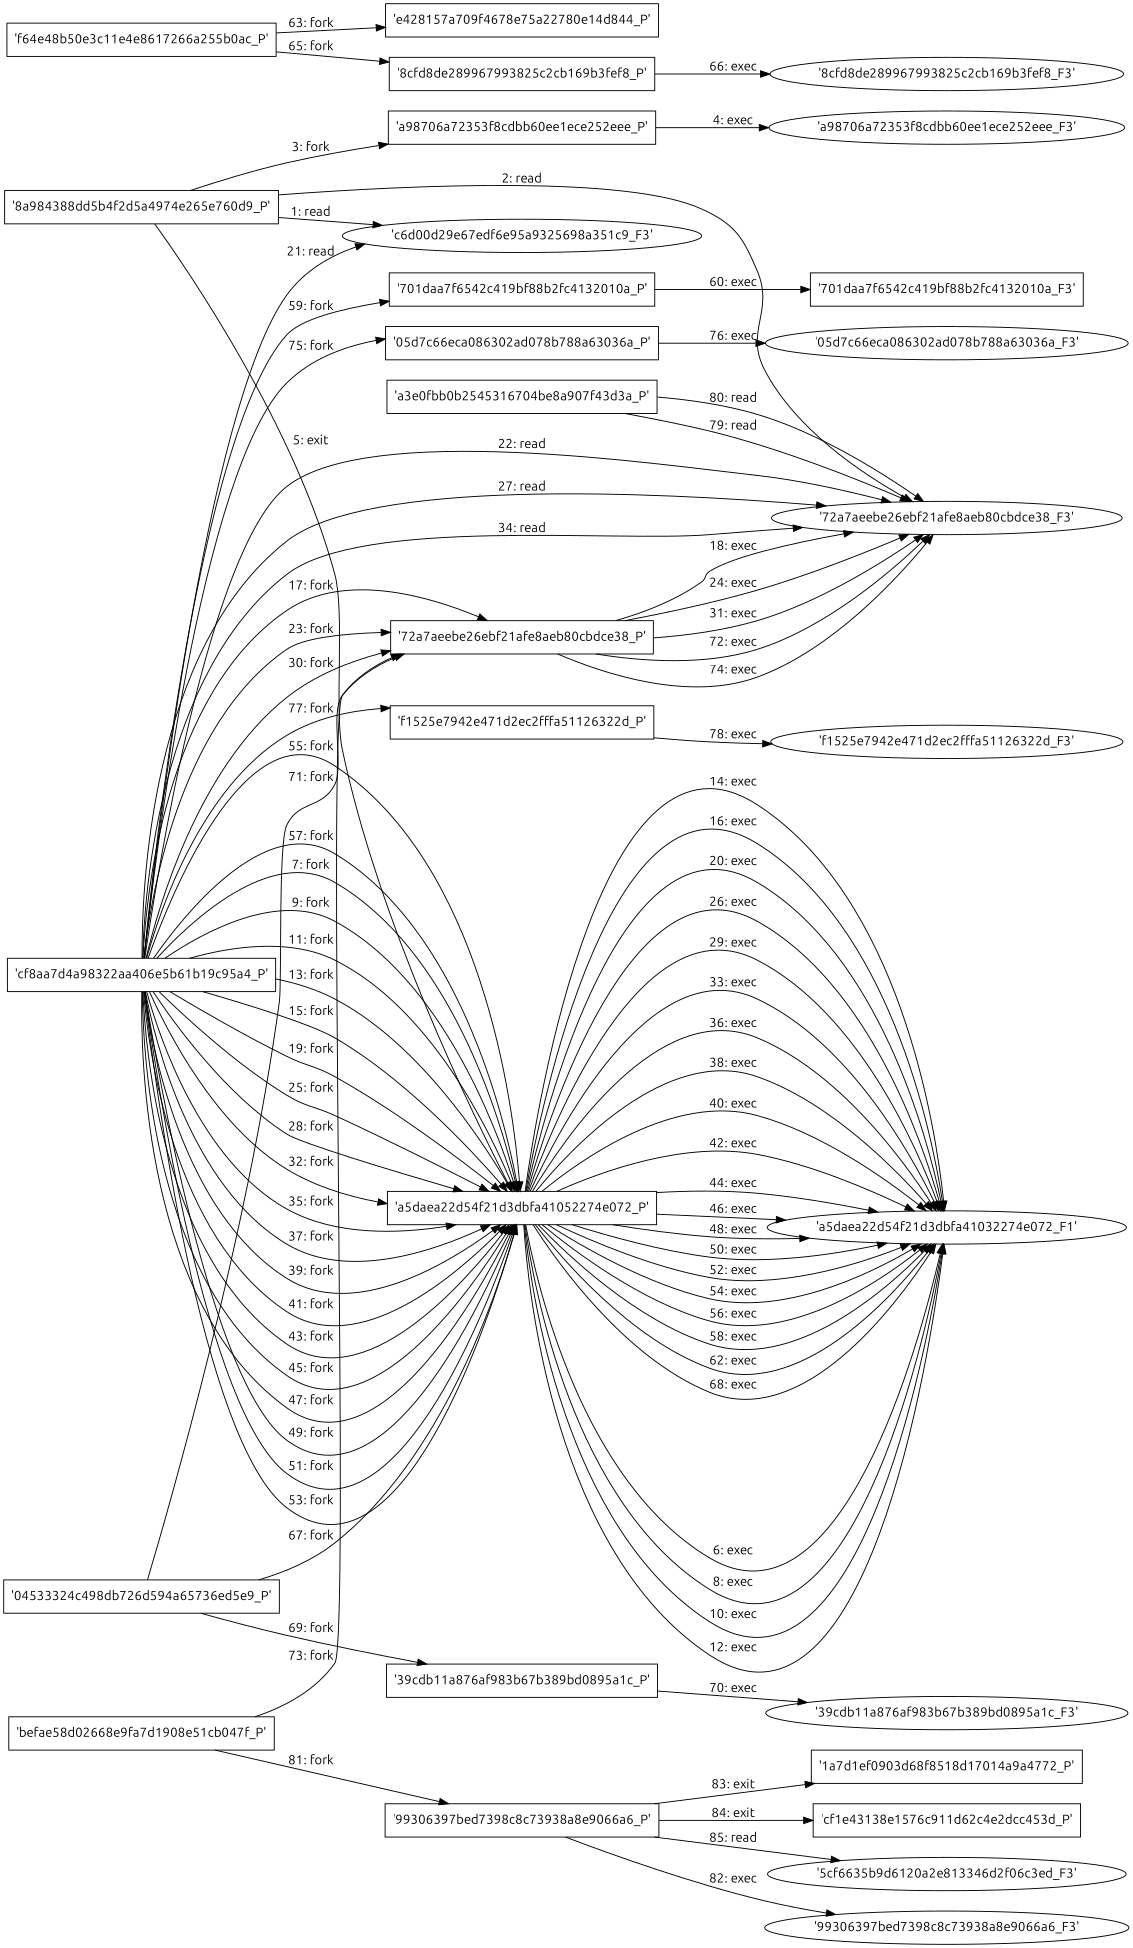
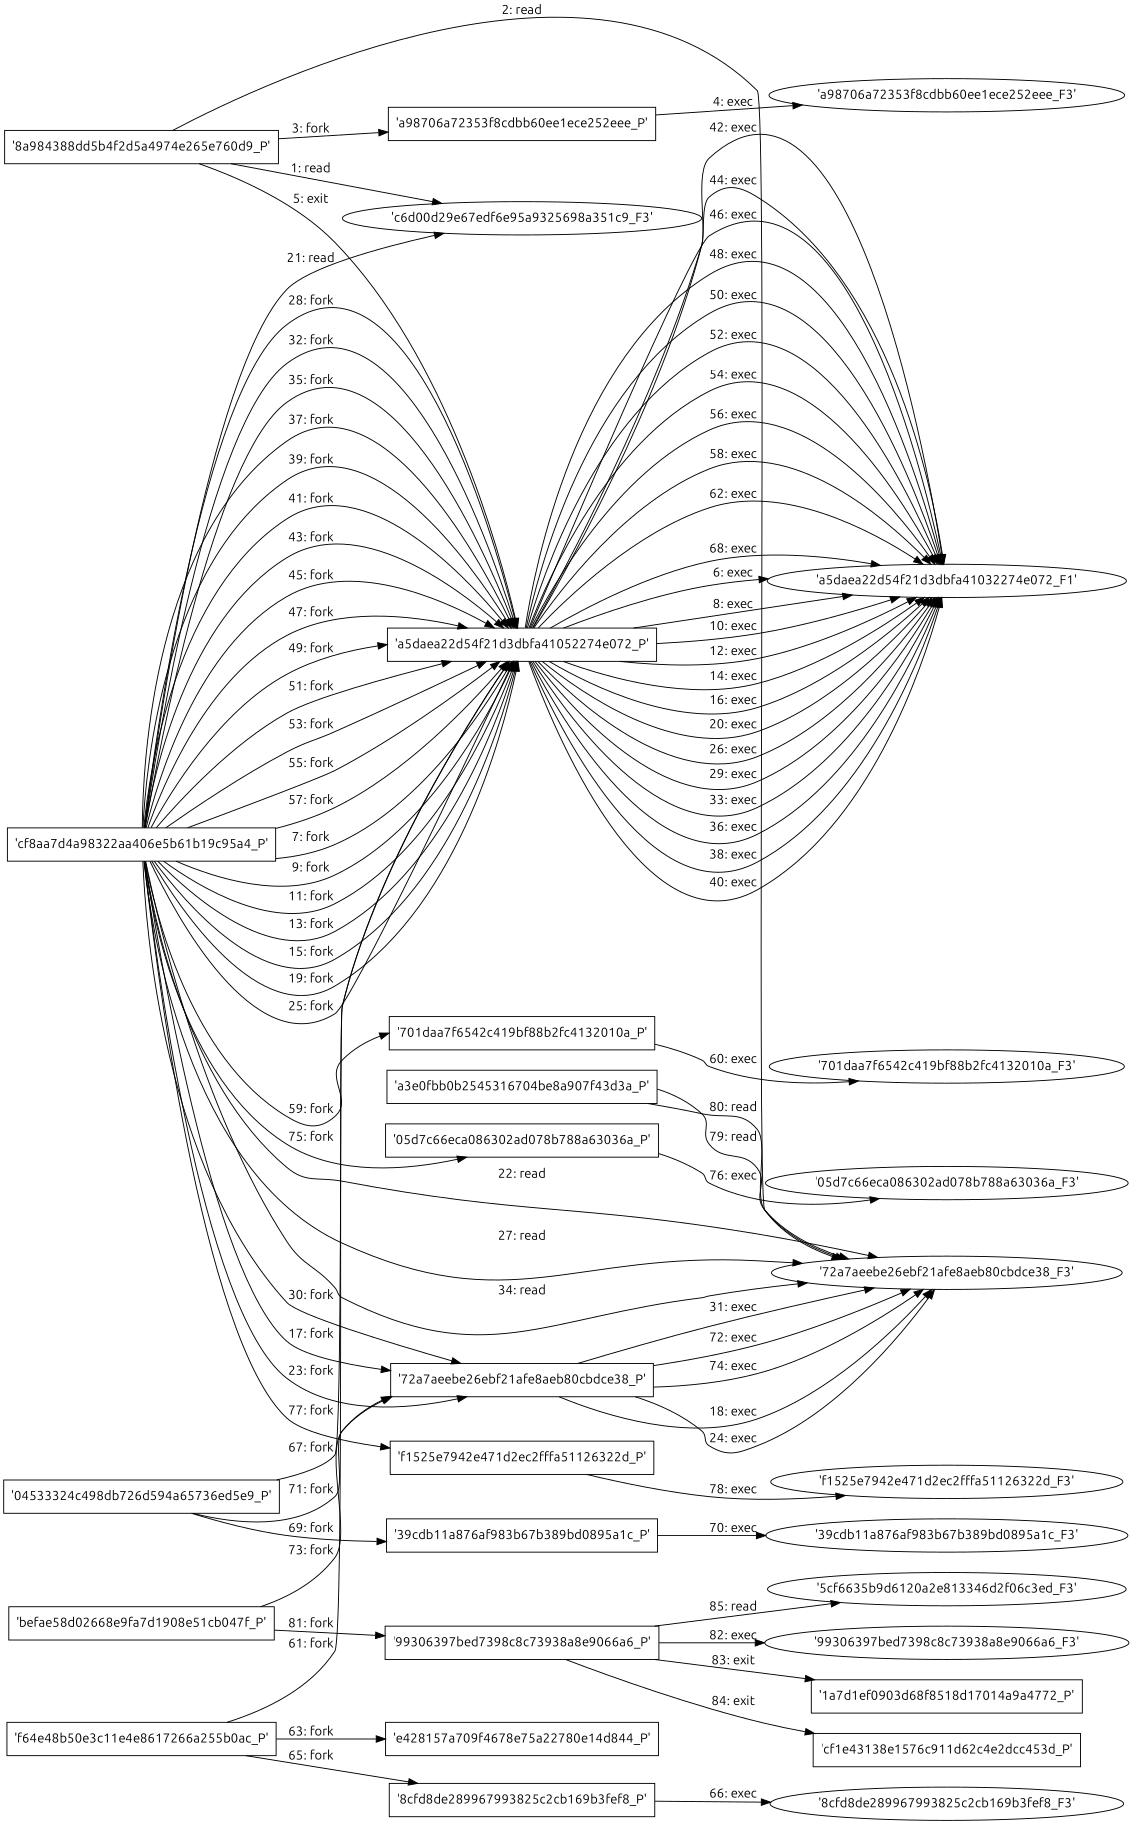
  digraph {
    engine=neato
    fixedsize=false
    fontname=Ubuntu
    fontsize=10
    nodesep=0.3
    rankdir=LR
    ranksep=0
    splines=true
    node [fontname=Ubuntu node_type=Process shape=box]
    edge [fontname=Ubuntu]
    "'c6d00d29e67edf6e95a9325698a351c9_F3'" [node_type=file shape=ellipse]
    "'8a984388dd5b4f2d5a4974e265e760d9_P'"
    "'72a7aeebe26ebf21afe8aeb80cbdce38_F3'" [node_type=file shape=ellipse]
    "'a98706a72353f8cdbb60ee1ece252eee_P'"
    "'a5daea22d54f21d3dbfa41052274e072_P'"
    "'a98706a72353f8cdbb60ee1ece252eee_F3'" [node_type=File shape=ellipse]
    n7 [label="'a5daea22d54f21d3dbfa41032274e072_F1'" node_type=File shape=ellipse]
    "'cf8aa7d4a98322aa406e5b61b19c95a4_P'"
    "'72a7aeebe26ebf21afe8aeb80cbdce38_P'"
    "'701daa7f6542c419bf88b2fc4132010a_P'"
    "'05d7c66eca086302ad078b788a63036a_P'"
    "'f1525e7942e471d2ec2fffa51126322d_P'"
-   "'701daa7f6542c419bf88b2fc4132010a_F3'" [node_type=File]
+   "'701daa7f6542c419bf88b2fc4132010a_F3'" [node_type=File shape=ellipse]
    "'05d7c66eca086302ad078b788a63036a_F3'" [node_type=File shape=ellipse]
    "'f1525e7942e471d2ec2fffa51126322d_F3'" [node_type=File shape=ellipse]
    "'f64e48b50e3c11e4e8617266a255b0ac_P'"
    "'e428157a709f4678e75a22780e14d844_P'"
    "'8cfd8de289967993825c2cb169b3fef8_P'"
    "'8cfd8de289967993825c2cb169b3fef8_F3'" [node_type=File shape=ellipse]
    "'04533324c498db726d594a65736ed5e9_P'"
    "'39cdb11a876af983b67b389bd0895a1c_P'"
    "'39cdb11a876af983b67b389bd0895a1c_F3'" [node_type=File shape=ellipse]
    "'befae58d02668e9fa7d1908e51cb047f_P'"
    "'99306397bed7398c8c73938a8e9066a6_P'"
    "'99306397bed7398c8c73938a8e9066a6_F3'" [node_type=File shape=ellipse]
    "'1a7d1ef0903d68f8518d17014a9a4772_P'"
    "'cf1e43138e1576c911d62c4e2dcc453d_P'"
    "'5cf6635b9d6120a2e813346d2f06c3ed_F3'" [node_type=file shape=ellipse]
    "'a3e0fbb0b2545316704be8a907f43d3a_P'"
    "'8a984388dd5b4f2d5a4974e265e760d9_P'" -> "'c6d00d29e67edf6e95a9325698a351c9_F3'" [label="1: read"]
    "'8a984388dd5b4f2d5a4974e265e760d9_P'" -> "'72a7aeebe26ebf21afe8aeb80cbdce38_F3'" [label="2: read"]
    "'8a984388dd5b4f2d5a4974e265e760d9_P'" -> "'a98706a72353f8cdbb60ee1ece252eee_P'" [label="3: fork"]
    "'8a984388dd5b4f2d5a4974e265e760d9_P'" -> "'a5daea22d54f21d3dbfa41052274e072_P'" [label="5: exit"]
    "'a98706a72353f8cdbb60ee1ece252eee_P'" -> "'a98706a72353f8cdbb60ee1ece252eee_F3'" [label="4: exec"]
    "'a5daea22d54f21d3dbfa41052274e072_P'" -> n7 [label="6: exec"]
    "'a5daea22d54f21d3dbfa41052274e072_P'" -> n7 [label="8: exec"]
    "'a5daea22d54f21d3dbfa41052274e072_P'" -> n7 [label="10: exec"]
    "'a5daea22d54f21d3dbfa41052274e072_P'" -> n7 [label="12: exec"]
    "'a5daea22d54f21d3dbfa41052274e072_P'" -> n7 [label="14: exec"]
    "'a5daea22d54f21d3dbfa41052274e072_P'" -> n7 [label="16: exec"]
    "'a5daea22d54f21d3dbfa41052274e072_P'" -> n7 [label="20: exec"]
    "'a5daea22d54f21d3dbfa41052274e072_P'" -> n7 [label="26: exec"]
    "'a5daea22d54f21d3dbfa41052274e072_P'" -> n7 [label="29: exec"]
    "'a5daea22d54f21d3dbfa41052274e072_P'" -> n7 [label="33: exec"]
    "'a5daea22d54f21d3dbfa41052274e072_P'" -> n7 [label="36: exec"]
    "'a5daea22d54f21d3dbfa41052274e072_P'" -> n7 [label="38: exec"]
    "'a5daea22d54f21d3dbfa41052274e072_P'" -> n7 [label="40: exec"]
    "'a5daea22d54f21d3dbfa41052274e072_P'" -> n7 [label="42: exec"]
    "'a5daea22d54f21d3dbfa41052274e072_P'" -> n7 [label="44: exec"]
    "'a5daea22d54f21d3dbfa41052274e072_P'" -> n7 [label="46: exec"]
    "'a5daea22d54f21d3dbfa41052274e072_P'" -> n7 [label="48: exec"]
    "'a5daea22d54f21d3dbfa41052274e072_P'" -> n7 [label="50: exec"]
    "'a5daea22d54f21d3dbfa41052274e072_P'" -> n7 [label="52: exec"]
    "'a5daea22d54f21d3dbfa41052274e072_P'" -> n7 [label="54: exec"]
    "'a5daea22d54f21d3dbfa41052274e072_P'" -> n7 [label="56: exec"]
    "'a5daea22d54f21d3dbfa41052274e072_P'" -> n7 [label="58: exec"]
    "'a5daea22d54f21d3dbfa41052274e072_P'" -> n7 [label="62: exec"]
    "'a5daea22d54f21d3dbfa41052274e072_P'" -> n7 [label="68: exec"]
    "'cf8aa7d4a98322aa406e5b61b19c95a4_P'" -> "'c6d00d29e67edf6e95a9325698a351c9_F3'" [label="21: read"]
    "'cf8aa7d4a98322aa406e5b61b19c95a4_P'" -> "'72a7aeebe26ebf21afe8aeb80cbdce38_F3'" [label="22: read"]
    "'cf8aa7d4a98322aa406e5b61b19c95a4_P'" -> "'72a7aeebe26ebf21afe8aeb80cbdce38_F3'" [label="27: read"]
    "'cf8aa7d4a98322aa406e5b61b19c95a4_P'" -> "'72a7aeebe26ebf21afe8aeb80cbdce38_F3'" [label="34: read"]
    "'cf8aa7d4a98322aa406e5b61b19c95a4_P'" -> "'a5daea22d54f21d3dbfa41052274e072_P'" [label="7: fork"]
    "'cf8aa7d4a98322aa406e5b61b19c95a4_P'" -> "'a5daea22d54f21d3dbfa41052274e072_P'" [label="9: fork"]
    "'cf8aa7d4a98322aa406e5b61b19c95a4_P'" -> "'a5daea22d54f21d3dbfa41052274e072_P'" [label="11: fork"]
    "'cf8aa7d4a98322aa406e5b61b19c95a4_P'" -> "'a5daea22d54f21d3dbfa41052274e072_P'" [label="13: fork"]
    "'cf8aa7d4a98322aa406e5b61b19c95a4_P'" -> "'a5daea22d54f21d3dbfa41052274e072_P'" [label="15: fork"]
    "'cf8aa7d4a98322aa406e5b61b19c95a4_P'" -> "'a5daea22d54f21d3dbfa41052274e072_P'" [label="19: fork"]
    "'cf8aa7d4a98322aa406e5b61b19c95a4_P'" -> "'a5daea22d54f21d3dbfa41052274e072_P'" [label="25: fork"]
    "'cf8aa7d4a98322aa406e5b61b19c95a4_P'" -> "'a5daea22d54f21d3dbfa41052274e072_P'" [label="28: fork"]
    "'cf8aa7d4a98322aa406e5b61b19c95a4_P'" -> "'a5daea22d54f21d3dbfa41052274e072_P'" [label="32: fork"]
    "'cf8aa7d4a98322aa406e5b61b19c95a4_P'" -> "'a5daea22d54f21d3dbfa41052274e072_P'" [label="35: fork"]
    "'cf8aa7d4a98322aa406e5b61b19c95a4_P'" -> "'a5daea22d54f21d3dbfa41052274e072_P'" [label="37: fork"]
    "'cf8aa7d4a98322aa406e5b61b19c95a4_P'" -> "'a5daea22d54f21d3dbfa41052274e072_P'" [label="39: fork"]
    "'cf8aa7d4a98322aa406e5b61b19c95a4_P'" -> "'a5daea22d54f21d3dbfa41052274e072_P'" [label="41: fork"]
    "'cf8aa7d4a98322aa406e5b61b19c95a4_P'" -> "'a5daea22d54f21d3dbfa41052274e072_P'" [label="43: fork"]
    "'cf8aa7d4a98322aa406e5b61b19c95a4_P'" -> "'a5daea22d54f21d3dbfa41052274e072_P'" [label="45: fork"]
    "'cf8aa7d4a98322aa406e5b61b19c95a4_P'" -> "'a5daea22d54f21d3dbfa41052274e072_P'" [label="47: fork"]
    "'cf8aa7d4a98322aa406e5b61b19c95a4_P'" -> "'a5daea22d54f21d3dbfa41052274e072_P'" [label="49: fork"]
    "'cf8aa7d4a98322aa406e5b61b19c95a4_P'" -> "'a5daea22d54f21d3dbfa41052274e072_P'" [label="51: fork"]
    "'cf8aa7d4a98322aa406e5b61b19c95a4_P'" -> "'a5daea22d54f21d3dbfa41052274e072_P'" [label="53: fork"]
    "'cf8aa7d4a98322aa406e5b61b19c95a4_P'" -> "'a5daea22d54f21d3dbfa41052274e072_P'" [label="55: fork"]
    "'cf8aa7d4a98322aa406e5b61b19c95a4_P'" -> "'a5daea22d54f21d3dbfa41052274e072_P'" [label="57: fork"]
    "'cf8aa7d4a98322aa406e5b61b19c95a4_P'" -> "'72a7aeebe26ebf21afe8aeb80cbdce38_P'" [label="17: fork"]
    "'cf8aa7d4a98322aa406e5b61b19c95a4_P'" -> "'72a7aeebe26ebf21afe8aeb80cbdce38_P'" [label="23: fork"]
    "'cf8aa7d4a98322aa406e5b61b19c95a4_P'" -> "'72a7aeebe26ebf21afe8aeb80cbdce38_P'" [label="30: fork"]
    "'cf8aa7d4a98322aa406e5b61b19c95a4_P'" -> "'701daa7f6542c419bf88b2fc4132010a_P'" [label="59: fork"]
    "'cf8aa7d4a98322aa406e5b61b19c95a4_P'" -> "'05d7c66eca086302ad078b788a63036a_P'" [label="75: fork"]
    "'cf8aa7d4a98322aa406e5b61b19c95a4_P'" -> "'f1525e7942e471d2ec2fffa51126322d_P'" [label="77: fork"]
    "'72a7aeebe26ebf21afe8aeb80cbdce38_P'" -> "'72a7aeebe26ebf21afe8aeb80cbdce38_F3'" [label="18: exec"]
    "'72a7aeebe26ebf21afe8aeb80cbdce38_P'" -> "'72a7aeebe26ebf21afe8aeb80cbdce38_F3'" [label="24: exec"]
    "'72a7aeebe26ebf21afe8aeb80cbdce38_P'" -> "'72a7aeebe26ebf21afe8aeb80cbdce38_F3'" [label="31: exec"]
    "'72a7aeebe26ebf21afe8aeb80cbdce38_P'" -> "'72a7aeebe26ebf21afe8aeb80cbdce38_F3'" [label="72: exec"]
    "'72a7aeebe26ebf21afe8aeb80cbdce38_P'" -> "'72a7aeebe26ebf21afe8aeb80cbdce38_F3'" [label="74: exec"]
    "'701daa7f6542c419bf88b2fc4132010a_P'" -> "'701daa7f6542c419bf88b2fc4132010a_F3'" [label="60: exec"]
    "'05d7c66eca086302ad078b788a63036a_P'" -> "'05d7c66eca086302ad078b788a63036a_F3'" [label="76: exec"]
    "'f1525e7942e471d2ec2fffa51126322d_P'" -> "'f1525e7942e471d2ec2fffa51126322d_F3'" [label="78: exec"]
+   "'f64e48b50e3c11e4e8617266a255b0ac_P'" -> "'a5daea22d54f21d3dbfa41052274e072_P'" [label="61: fork"]
    "'f64e48b50e3c11e4e8617266a255b0ac_P'" -> "'e428157a709f4678e75a22780e14d844_P'" [label="63: fork"]
    "'f64e48b50e3c11e4e8617266a255b0ac_P'" -> "'8cfd8de289967993825c2cb169b3fef8_P'" [label="65: fork"]
    "'8cfd8de289967993825c2cb169b3fef8_P'" -> "'8cfd8de289967993825c2cb169b3fef8_F3'" [label="66: exec"]
    "'04533324c498db726d594a65736ed5e9_P'" -> "'a5daea22d54f21d3dbfa41052274e072_P'" [label="67: fork"]
    "'04533324c498db726d594a65736ed5e9_P'" -> "'72a7aeebe26ebf21afe8aeb80cbdce38_P'" [label="71: fork"]
    "'04533324c498db726d594a65736ed5e9_P'" -> "'39cdb11a876af983b67b389bd0895a1c_P'" [label="69: fork"]
    "'39cdb11a876af983b67b389bd0895a1c_P'" -> "'39cdb11a876af983b67b389bd0895a1c_F3'" [label="70: exec"]
    "'befae58d02668e9fa7d1908e51cb047f_P'" -> "'72a7aeebe26ebf21afe8aeb80cbdce38_P'" [label="73: fork"]
    "'befae58d02668e9fa7d1908e51cb047f_P'" -> "'99306397bed7398c8c73938a8e9066a6_P'" [label="81: fork"]
    "'99306397bed7398c8c73938a8e9066a6_P'" -> "'99306397bed7398c8c73938a8e9066a6_F3'" [label="82: exec"]
    "'99306397bed7398c8c73938a8e9066a6_P'" -> "'1a7d1ef0903d68f8518d17014a9a4772_P'" [label="83: exit"]
    "'99306397bed7398c8c73938a8e9066a6_P'" -> "'cf1e43138e1576c911d62c4e2dcc453d_P'" [label="84: exit"]
    "'99306397bed7398c8c73938a8e9066a6_P'" -> "'5cf6635b9d6120a2e813346d2f06c3ed_F3'" [label="85: read"]
    "'a3e0fbb0b2545316704be8a907f43d3a_P'" -> "'72a7aeebe26ebf21afe8aeb80cbdce38_F3'" [label="79: read"]
    "'a3e0fbb0b2545316704be8a907f43d3a_P'" -> "'72a7aeebe26ebf21afe8aeb80cbdce38_F3'" [label="80: read"]
  }
